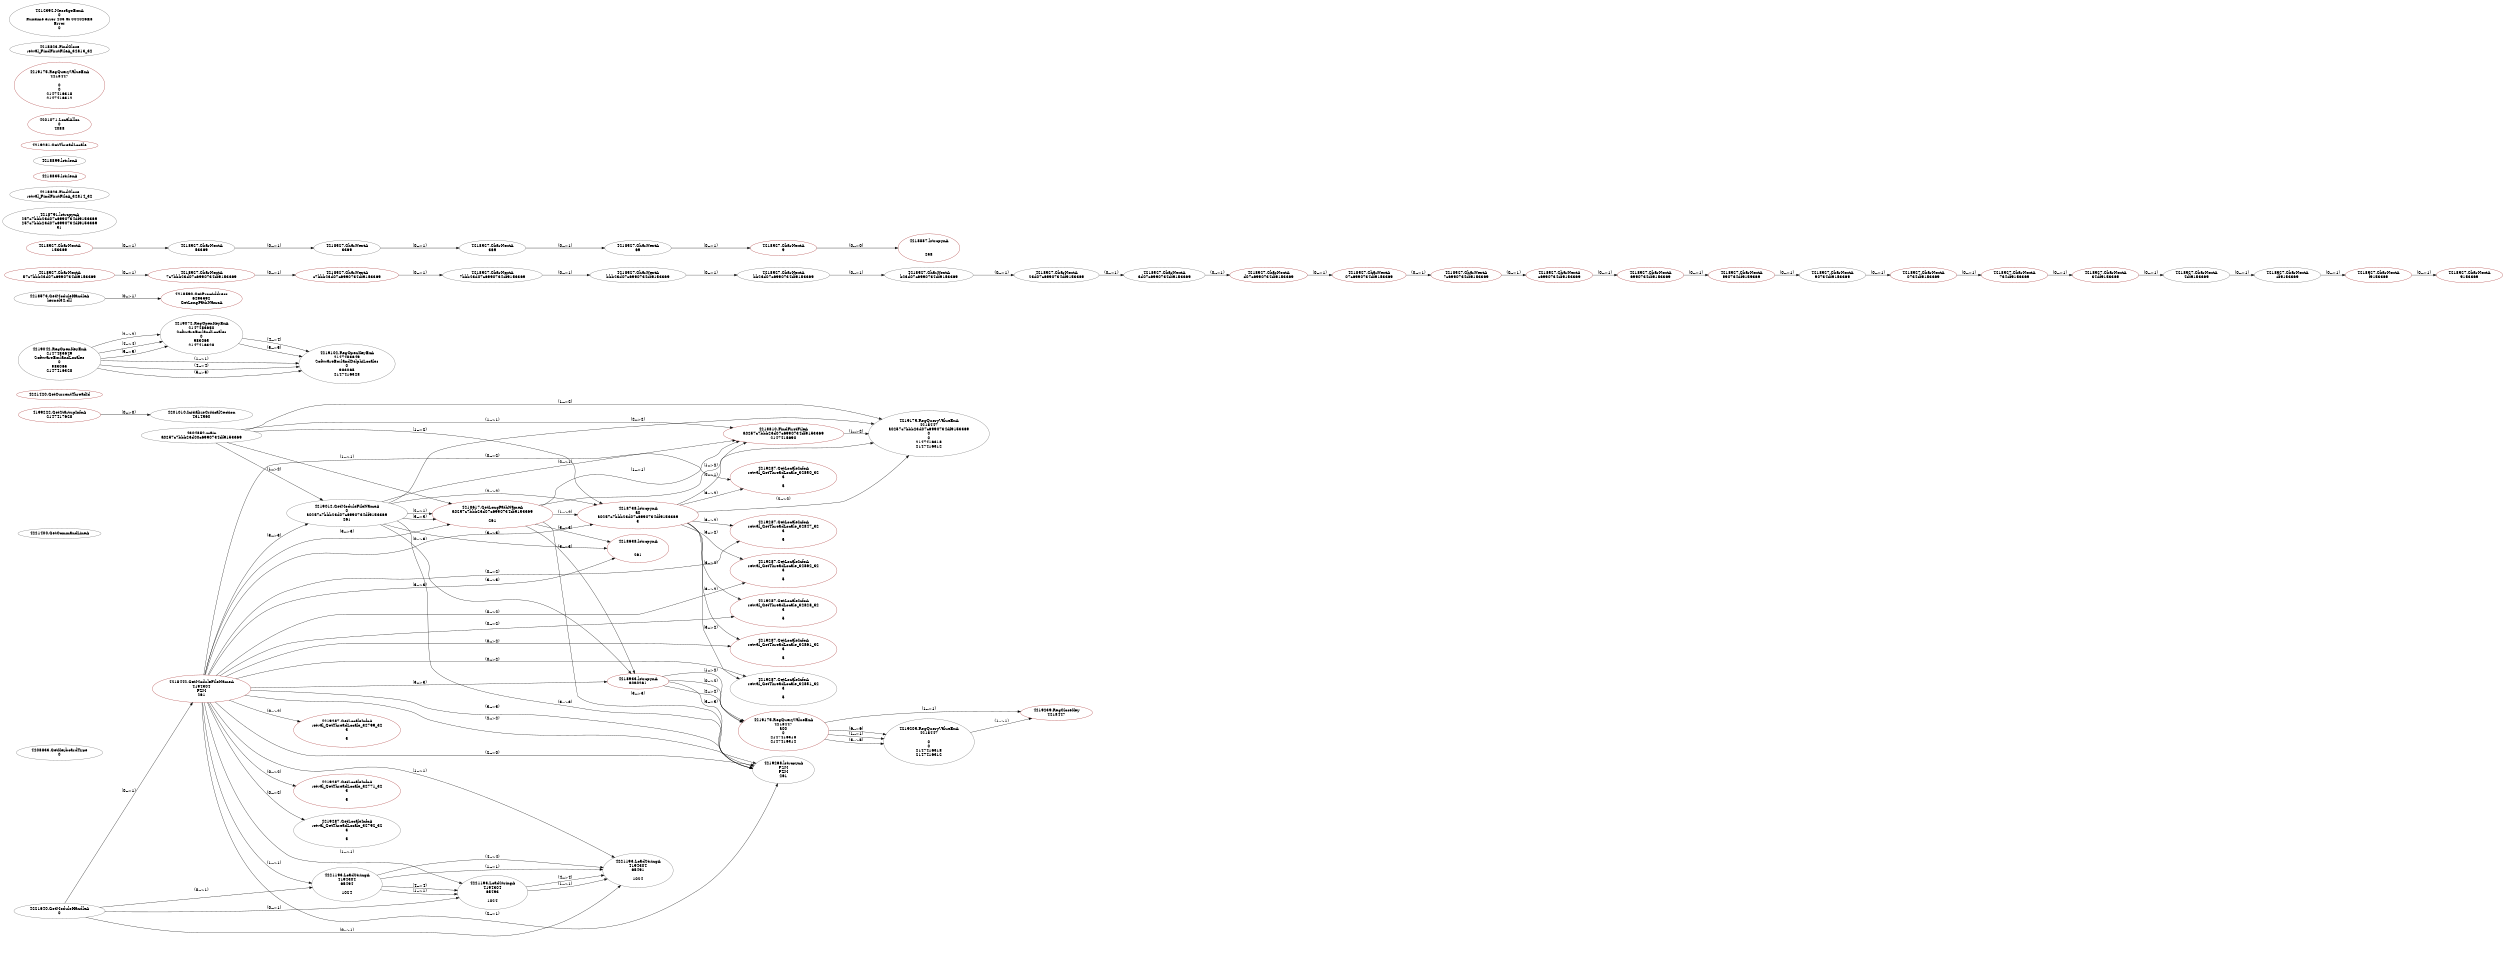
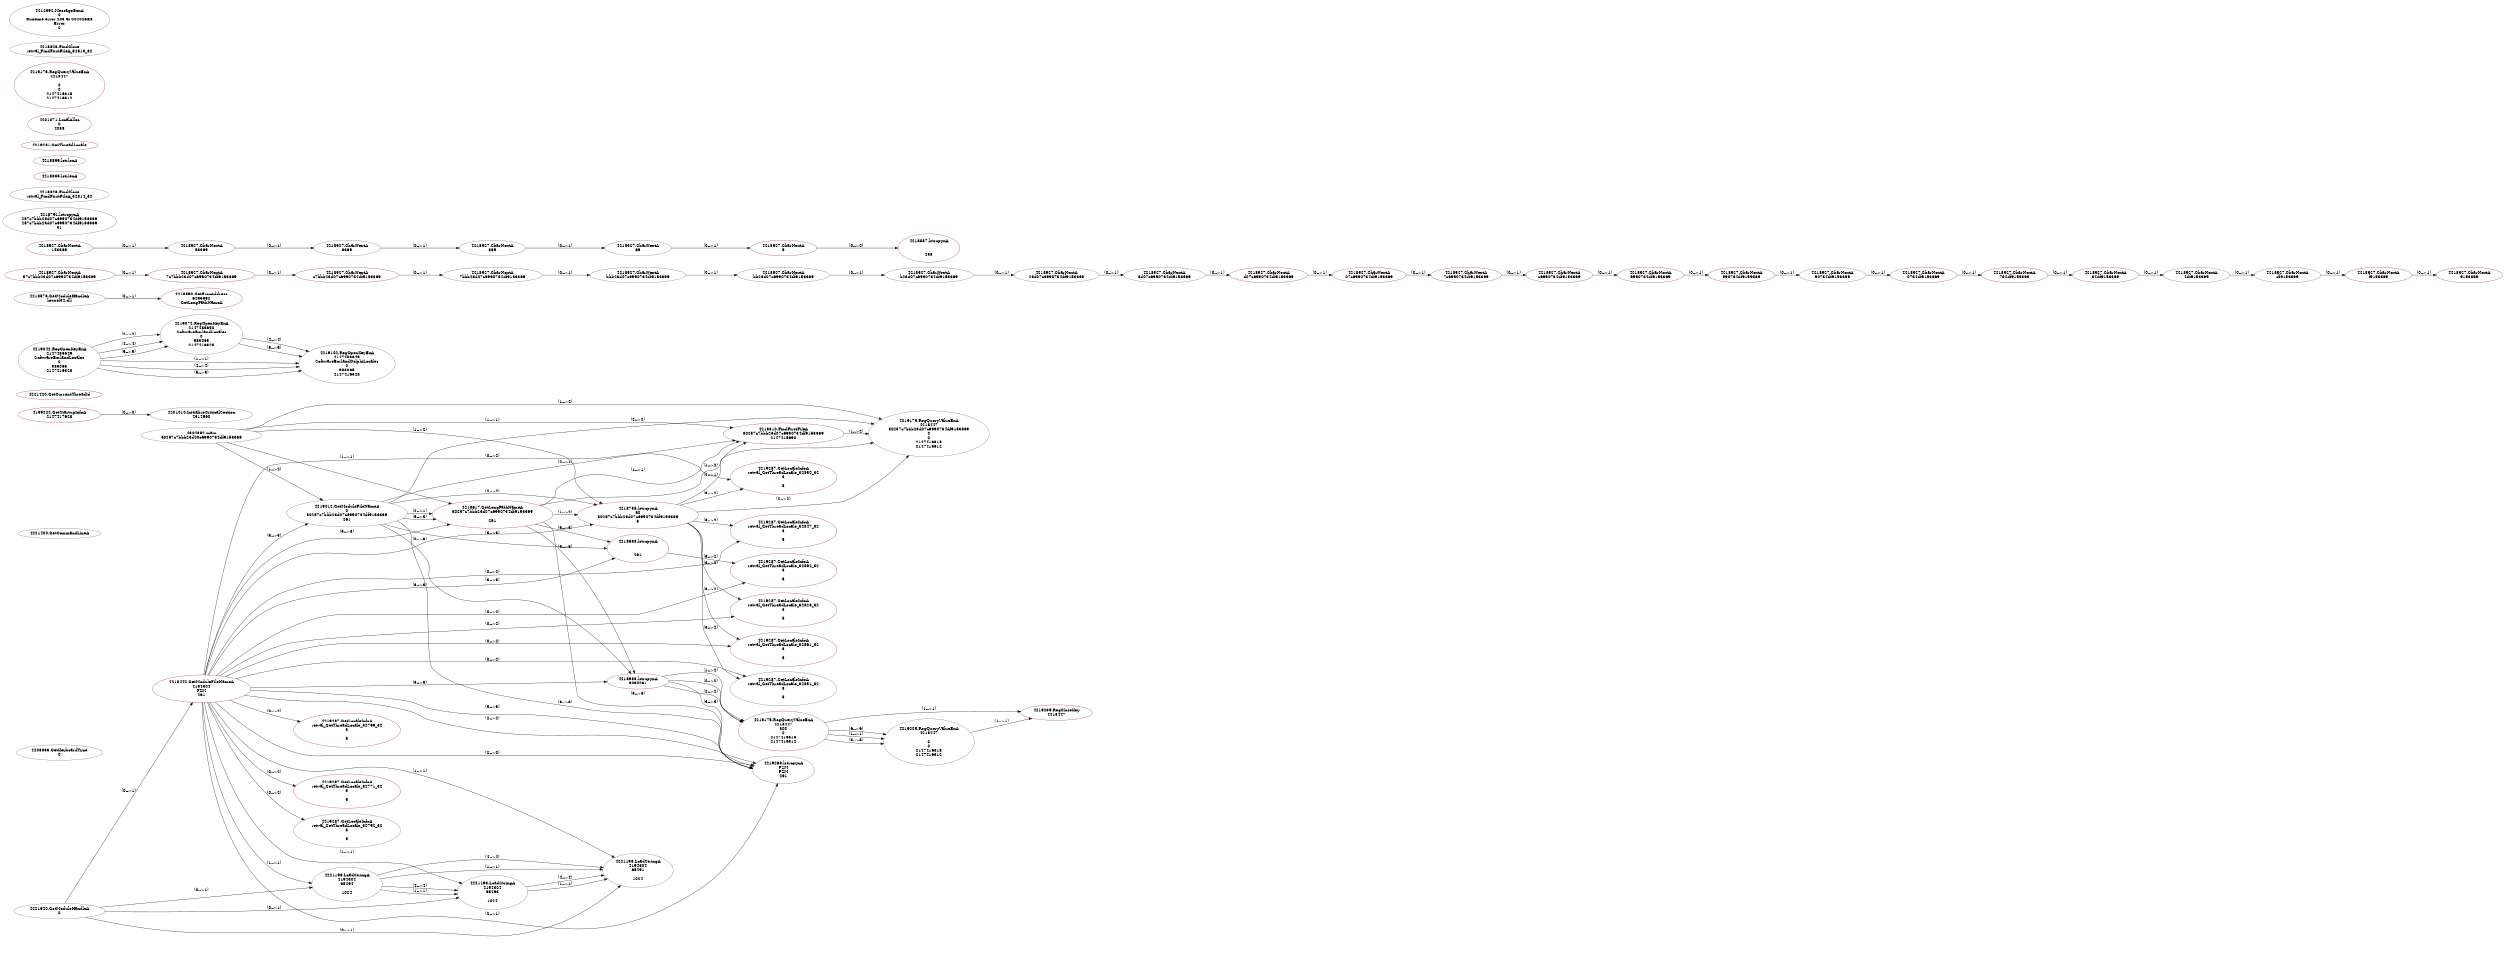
  digraph {
    rankdir=LR
    node [color=brown]
    n1 [color=gray40 label="4304852.main\na0257c7bbb23d00c6990734df9153369"]
    n2 [color=gray40 label="4219012.GetModuleFileNameA\n0\na0257c7bbb23d07c6990734df9153369\n261"]
    n3 [label="4218617.GetLongPathNameA\na0257c7bbb23d07c6990734df9153369\n\n261"]
    n4 [label="4218738.lstrcpynA\na0\na0257c7bbb23d07c6990734df9153369\n3"]
    n5 [label="4218810.FindFirstFileA\na0257c7bbb23d07c6990734df9153369\n2147415690"]
    n6 [color=gray40 label="4219175.RegQueryValueExA\n4218447\na0257c7bbb23d07c6990734df9153369\n0\n0\n2147416318\n2147416312"]
    n7 [label="4218933.lstrcpynA\na0a0261"]
    n8 [color=gray40 label="4219268.lstrcpynA\nPZM\nPZM\n261"]
    n9 [label="4218638.lstrcpynA\n\n\n261"]
    n10 [label="4219287.GetLocaleInfoA\nretval_GetThreadLocale_32861_32\n3\n\n5"]
    n11 [label="4219287.GetLocaleInfoA\nretval_GetThreadLocale_32850_32\n3\n\n5"]
    n12 [label="4219287.GetLocaleInfoA\nretval_GetThreadLocale_32862_32\n3\n\n5"]
    n13 [label="4219287.GetLocaleInfoA\nretval_GetThreadLocale_32847_32\n3\n\n5"]
    n14 [label="4219287.GetLocaleInfoA\nretval_GetThreadLocale_32828_32\n3\n\n5"]
    n15 [color=gray40 label="4219287.GetLocaleInfoA\nretval_GetThreadLocale_32851_32\n3\n\n5"]
    n16 [color=gray40 label="4221640.GetModuleHandleA\n0"]
    n17 [label="4218442.GetModuleFileNameA\n4194304\nPZM\n261"]
    n18 [color=gray40 label="4221193.LoadStringA\n4194304\n65494\n\n1024"]
    n19 [color=gray40 label="4221193.LoadStringA\n4194304\n65493\n\n1024"]
    n20 [color=gray40 label="4221193.LoadStringA\n4194304\n65491\n\n1024"]
    n21 [label="4219287.GetLocaleInfoA\nretval_GetThreadLocale_32799_32\n3\n\n5"]
    n22 [label="4219287.GetLocaleInfoA\nretval_GetThreadLocale_32771_32\n3\n\n5"]
    n23 [color=gray40 label="4219287.GetLocaleInfoA\nretval_GetThreadLocale_32792_32\n3\n\n5"]
    n24 [color=gray40 label="4208833.GetKeyboardType\n0"]
    n25 [color=gray40 label="4221400.GetCommandLineA\n"]
    n26 [label="4199222.GetStartupInfoA\n2147417628"]
    n27 [color=gray40 label="4201010.InitializeCriticalSection\n4314560"]
    n28 [label="4221420.GetCurrentThreadId\n"]
    n29 [label="4219175.RegQueryValueExA\n4218447\na00\n0\n2147416318\n2147416312"]
    n30 [color=gray40 label="4219042.RegOpenKeyExA\n2147483649\nSoftware\Borland\Locales\n0\n983065\n2147416328"]
    n31 [color=gray40 label="4219072.RegOpenKeyExA\n2147483650\nSoftware\Borland\Locales\n0\n983065\n2147416328"]
    n32 [color=gray40 label="4219102.RegOpenKeyExA\n2147483649\nSoftware\Borland\Delphi\Locales\n0\n983065\n2147416328"]
    n33 [color=gray40 label="4218573.GetModuleHandleA\nkernel32.dll"]
    n34 [label="4218590.GetProcAddress\n6295592\nGetLongPathNameA"]
    n35 [label="4218527.CharNextA\n57c7bbb23d07c6990734df9153369"]
    n36 [label="4218527.CharNextA\n7c7bbb23d07c6990734df9153369"]
    n37 [label="4218527.CharNextA\nc7bbb23d07c6990734df9153369"]
    n38 [color=gray40 label="4218527.CharNextA\n7bbb23d07c6990734df9153369"]
    n39 [color=gray40 label="4218527.CharNextA\nbbb23d07c6990734df9153369"]
    n40 [color=gray40 label="4218527.CharNextA\nbb23d07c6990734df9153369"]
    n41 [color=gray40 label="4218527.CharNextA\nb23d07c6990734df9153369"]
    n42 [color=gray40 label="4218527.CharNextA\n23d07c6990734df9153369"]
    n43 [color=gray40 label="4218527.CharNextA\n3d07c6990734df9153369"]
    n44 [label="4218527.CharNextA\nd07c6990734df9153369"]
    n45 [label="4218527.CharNextA\n07c6990734df9153369"]
    n46 [label="4218527.CharNextA\n7c6990734df9153369"]
    n47 [label="4218527.CharNextA\nc6990734df9153369"]
    n48 [label="4218527.CharNextA\n6990734df9153369"]
    n49 [label="4218527.CharNextA\n990734df9159369"]
    n50 [color=gray40 label="4218527.CharNextA\n90734df9153369"]
    n51 [label="4218527.CharNextA\n0734df9153369"]
    n52 [label="4218527.CharNextA\n734df9153369"]
    n53 [label="4218527.CharNextA\n34df9153369"]
    n54 [color=gray40 label="4218527.CharNextA\n4df9153369"]
    n55 [color=gray40 label="4218527.CharNextA\ndf9153369"]
    n56 [label="4218527.CharNextA\nf9153369"]
    n57 [label="4218527.CharNextA\n9153369"]
    n58 [label="4218527.CharNextA\n153369"]
    n59 [color=gray40 label="4218527.CharNextA\n53369"]
    n60 [color=gray40 label="4218527.CharNextA\n3369"]
    n61 [color=gray40 label="4218527.CharNextA\n369"]
    n62 [color=gray40 label="4218527.CharNextA\n69"]
    n63 [label="4218527.CharNextA\n9"]
    n64 [label="4218887.lstrcpynA\n\n\n258"]
    n65 [color=gray40 label="4218791.lstrcpynA\n257c7bbb23d07c6990734df9153369\n257c7bbb23d07c6990734df9153369\n31"]
    n66 [color=gray40 label="4218823.FindClose\nretval_FindFirstFileA_32814_32"]
    n67 [label="4218835.lstrlenA\n"]
    n68 [color=gray40 label="4218899.lstrlenA\n"]
    n69 [color=gray40 label="4219205.RegQueryValueExA\n4218447\n\n0\n0\n2147416318\n2147416312"]
    n70 [label="4219239.RegCloseKey\n4218447"]
    n71 [label="4219281.GetThreadLocale\n"]
    n72 [label="4201071.LocalAlloc\n0\n4088"]
    n73 [label="4219175.RegQueryValueExA\n4218447\n\n0\n0\n2147416318\n2147416312"]
    n74 [color=gray40 label="4218823.FindClose\nretval_FindFirstFileA_32813_32"]
    n75 [color=gray40 label="4212392.MessageBoxA\n0\nRuntime error 203 at 004026E8\nError\n0"]
    n1 -> n2 [label="(1-->2)"]
    n1 -> n3 [label="(1-->1)"]
    n1 -> n4 [label="(1-->2)"]
    n1 -> n5 [label="(1-->1)"]
    n1 -> n6 [label="(1-->2)"]
    n2 -> n3 [label="(2-->1)"]
    n2 -> n3 [label="(3-->3)"]
    n2 -> n4 [label="(2-->2)"]
    n2 -> n5 [label="(2-->1)"]
    n2 -> n6 [label="(2-->2)"]
    n2 -> n7 [label="(3-->3)"]
    n2 -> n8 [label="(3-->3)"]
    n2 -> n9 [label="(3-->3)"]
    n3 -> n4 [label="(1-->2)"]
    n3 -> n5 [label="(1-->1)"]
    n3 -> n6 [label="(1-->2)"]
    n3 -> n7 [label="(3-->3)"]
    n3 -> n8 [label="(3-->3)"]
    n3 -> n9 [label="(3-->3)"]
    n4 -> n5 [label="(2-->1)"]
    n4 -> n6 [label="(2-->2)"]
    n4 -> n10 [label="(3-->2)"]
    n4 -> n11 [label="(3-->2)"]
-   n4 -> n12 [label="(3-->2)"]
+   n9 -> n12 [label="(3-->2)"]
    n4 -> n13 [label="(3-->2)"]
    n4 -> n14 [label="(3-->2)"]
    n4 -> n15 [label="(3-->2)"]
    n5 -> n6 [label="(1-->2)"]
    n7 -> n8 [label="(3-->3)"]
    n7 -> n29 [label="(1-->2)"]
    n7 -> n29 [label="(2-->2)"]
    n7 -> n29 [label="(0-->2)"]
    n16 -> n17 [label="(0-->1)"]
    n16 -> n18 [label="(0-->1)"]
    n16 -> n19 [label="(0-->1)"]
    n16 -> n20 [label="(0-->1)"]
    n17 -> n2 [label="(3-->3)"]
    n17 -> n3 [label="(3-->3)"]
    n17 -> n4 [label="(0-->3)"]
    n17 -> n7 [label="(3-->3)"]
    n17 -> n8 [label="(2-->1)"]
    n17 -> n8 [label="(2-->2)"]
    n17 -> n8 [label="(3-->3)"]
    n17 -> n8 [label="(2-->0)"]
    n17 -> n9 [label="(3-->3)"]
    n17 -> n10 [label="(0-->2)"]
    n17 -> n11 [label="(0-->2)"]
    n17 -> n12 [label="(0-->2)"]
    n17 -> n13 [label="(0-->2)"]
    n17 -> n14 [label="(0-->2)"]
    n17 -> n15 [label="(0-->2)"]
    n17 -> n18 [label="(1-->1)"]
    n17 -> n19 [label="(1-->1)"]
    n17 -> n20 [label="(1-->1)"]
    n17 -> n21 [label="(0-->2)"]
    n17 -> n22 [label="(0-->2)"]
    n17 -> n23 [label="(0-->2)"]
    n18 -> n19 [label="(1-->1)"]
    n18 -> n19 [label="(4-->4)"]
    n18 -> n20 [label="(1-->1)"]
    n18 -> n20 [label="(4-->4)"]
    n19 -> n20 [label="(1-->1)"]
    n19 -> n20 [label="(4-->4)"]
    n26 -> n27 [label="(0-->0)"]
    n29 -> n69 [label="(1-->1)"]
    n29 -> n69 [label="(5-->5)"]
    n29 -> n69 [label="(6-->6)"]
    n29 -> n70 [label="(1-->1)"]
    n30 -> n31 [label="(2-->2)"]
    n30 -> n31 [label="(4-->4)"]
    n30 -> n31 [label="(5-->5)"]
    n30 -> n32 [label="(1-->1)"]
    n30 -> n32 [label="(4-->4)"]
    n30 -> n32 [label="(5-->5)"]
    n31 -> n32 [label="(4-->4)"]
    n31 -> n32 [label="(5-->5)"]
    n33 -> n34 [label="(0-->1)"]
    n35 -> n36 [label="(0-->1)"]
    n36 -> n37 [label="(0-->1)"]
    n37 -> n38 [label="(0-->1)"]
    n38 -> n39 [label="(0-->1)"]
    n39 -> n40 [label="(0-->1)"]
    n40 -> n41 [label="(0-->1)"]
    n41 -> n42 [label="(0-->1)"]
    n42 -> n43 [label="(0-->1)"]
    n43 -> n44 [label="(0-->1)"]
    n44 -> n45 [label="(0-->1)"]
    n45 -> n46 [label="(0-->1)"]
    n46 -> n47 [label="(0-->1)"]
    n47 -> n48 [label="(0-->1)"]
    n48 -> n49 [label="(0-->1)"]
    n49 -> n50 [label="(0-->1)"]
    n50 -> n51 [label="(0-->1)"]
    n51 -> n52 [label="(0-->1)"]
    n52 -> n53 [label="(0-->1)"]
    n53 -> n54 [label="(0-->1)"]
    n54 -> n55 [label="(0-->1)"]
    n55 -> n56 [label="(0-->1)"]
    n56 -> n57 [label="(0-->1)"]
    n58 -> n59 [label="(0-->1)"]
    n59 -> n60 [label="(0-->1)"]
    n60 -> n61 [label="(0-->1)"]
    n61 -> n62 [label="(0-->1)"]
    n62 -> n63 [label="(0-->1)"]
    n63 -> n64 [label="(0-->0)"]
    n69 -> n70 [label="(1-->1)"]
  }
